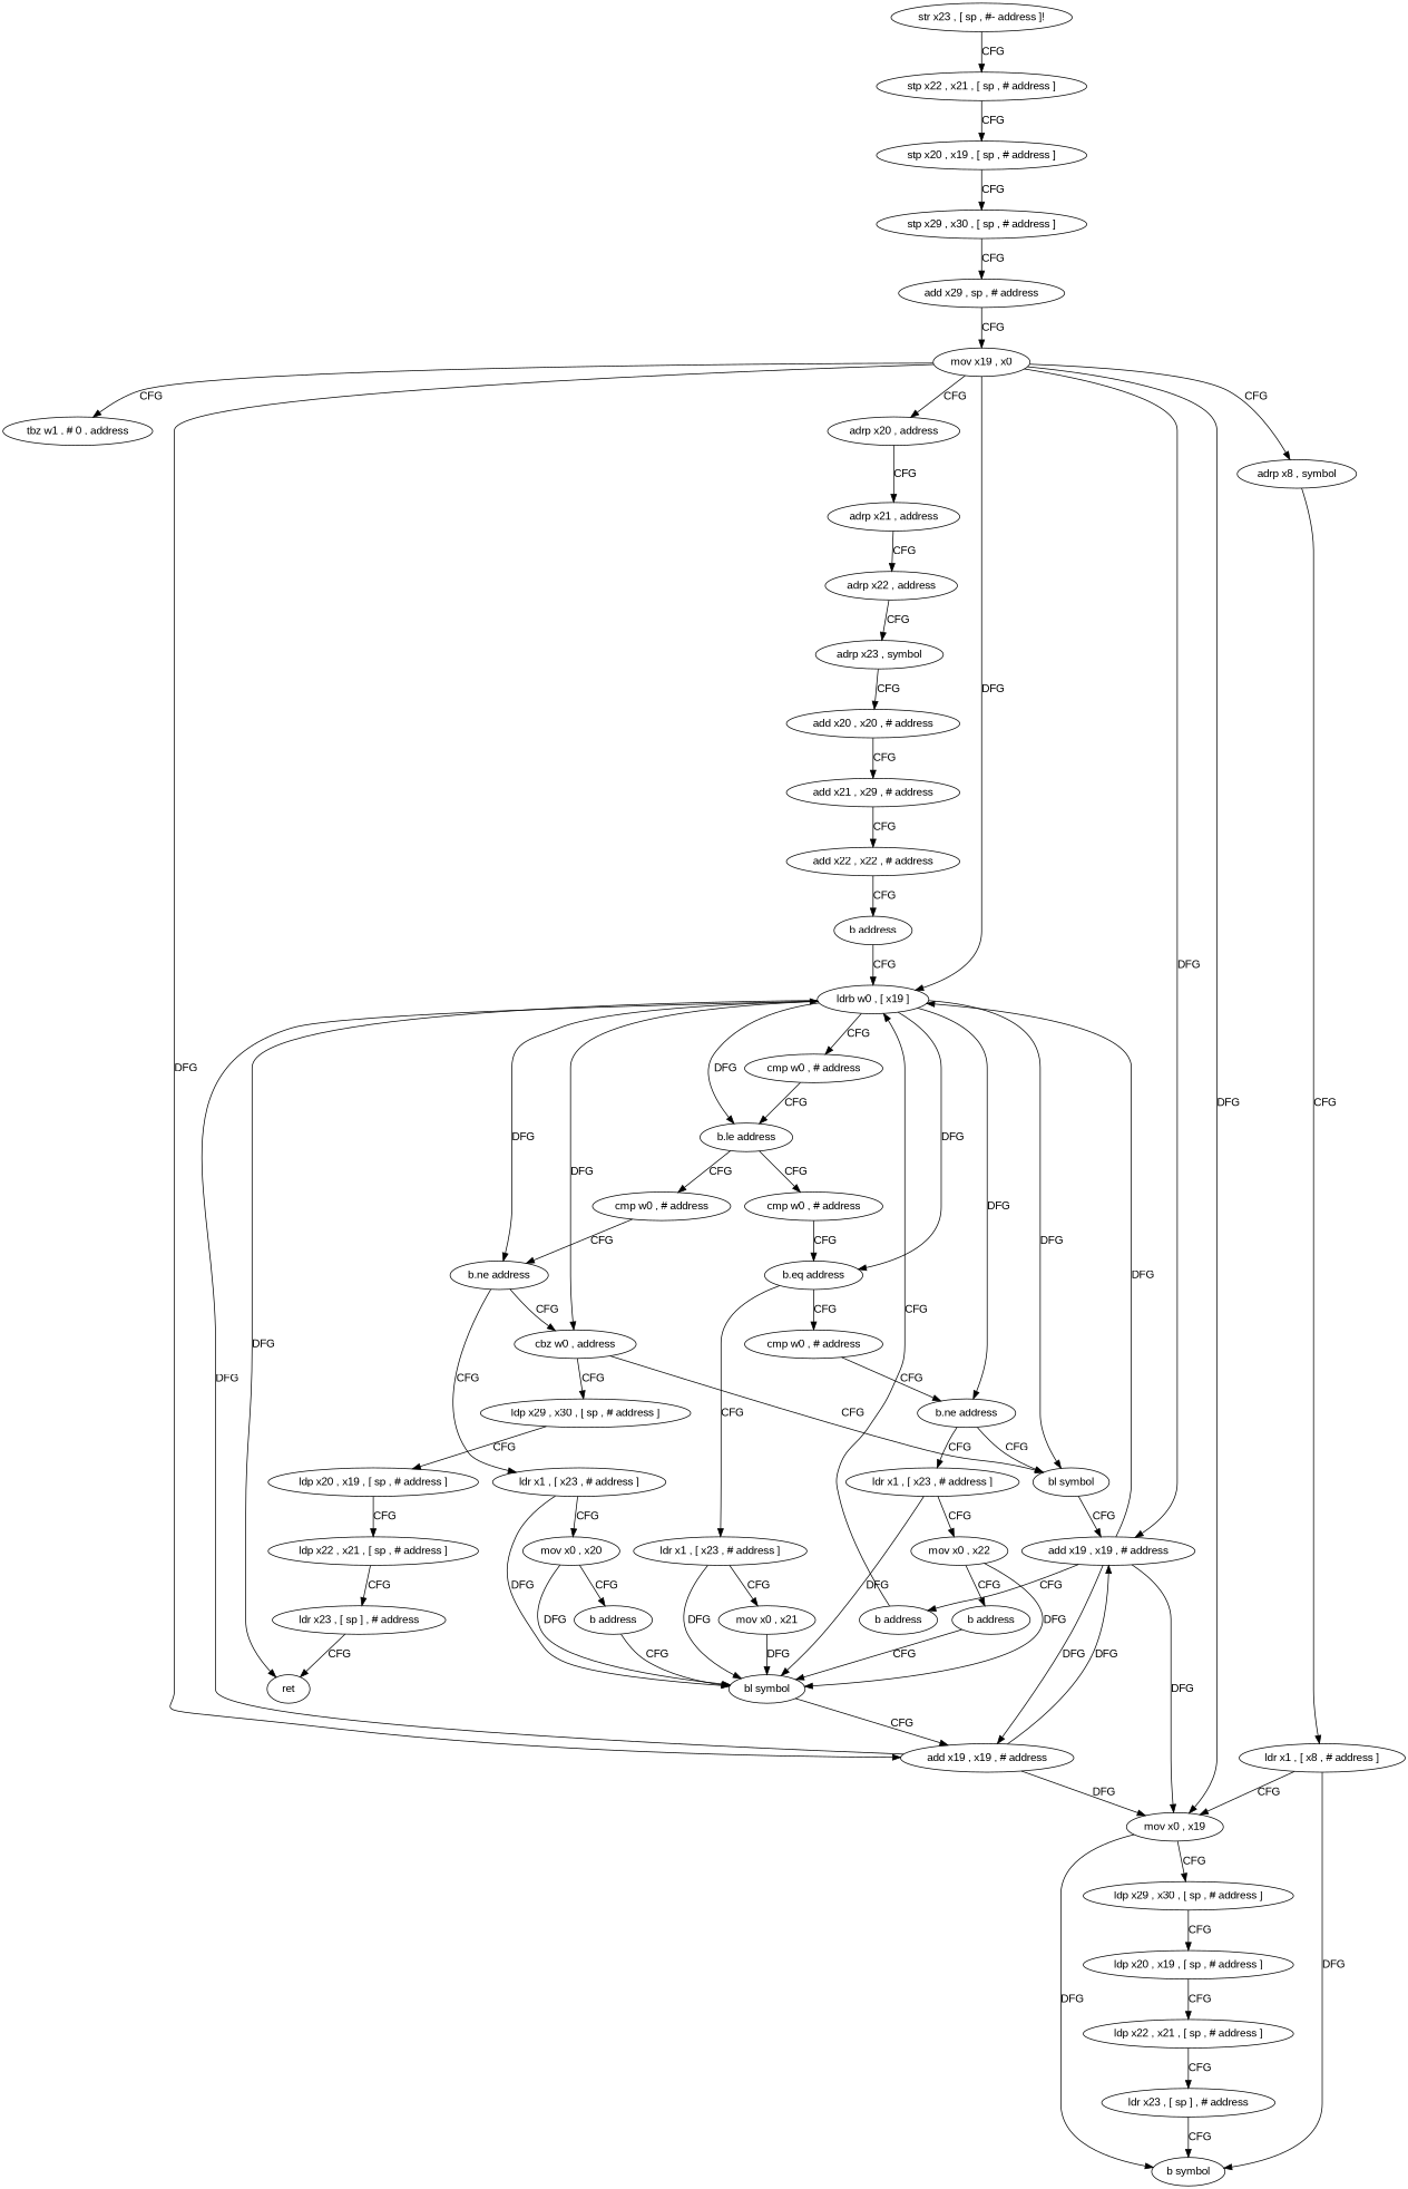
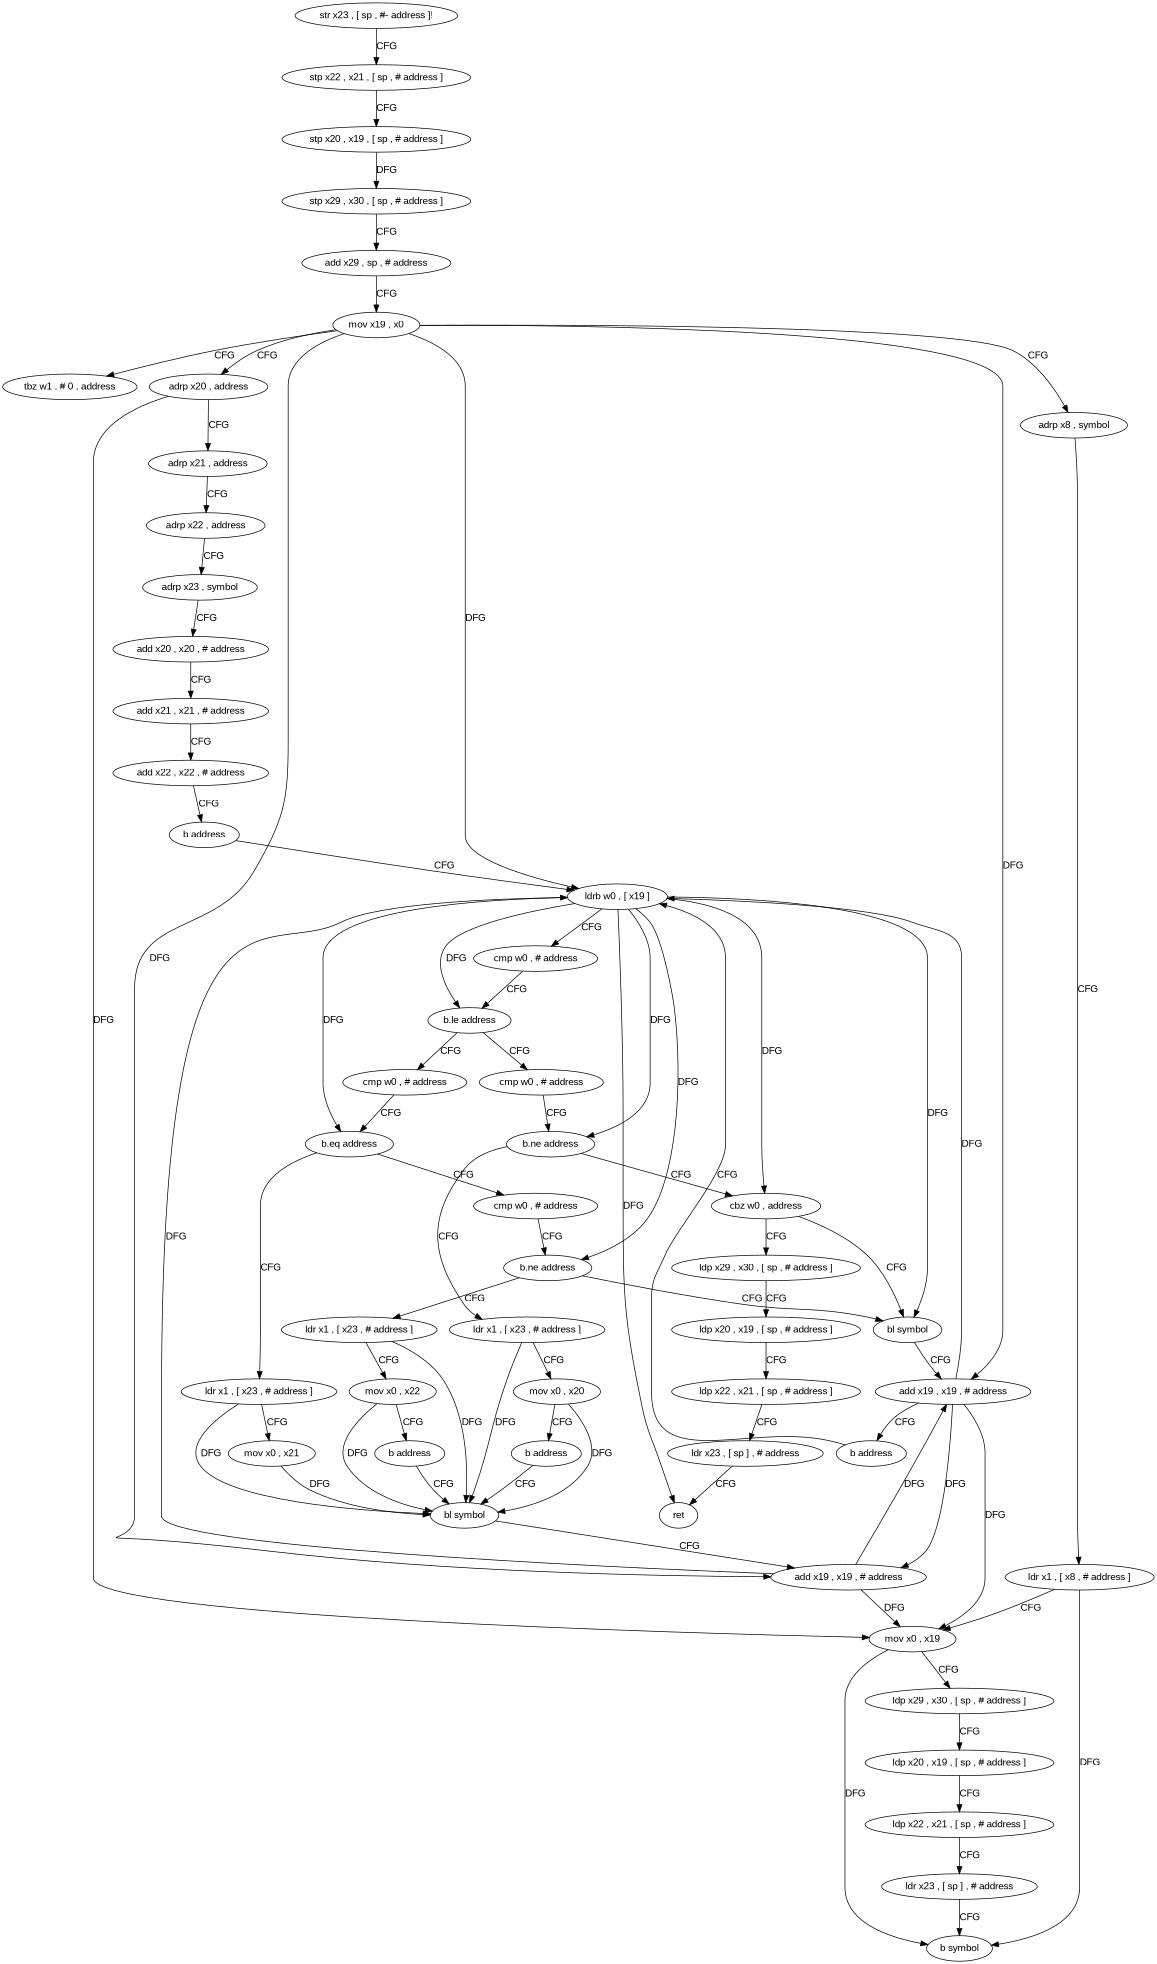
  digraph {
    fontname="Liberation Sans"
    node [fontname="Liberation Sans"]
    edge [fontname="Liberation Sans"]
    n1 [label="str x23 , [ sp , #- address ]!"]
    n2 [label="stp x22 , x21 , [ sp , # address ]"]
    n3 [label="stp x20 , x19 , [ sp , # address ]"]
    n4 [label="stp x29 , x30 , [ sp , # address ]"]
    n5 [label="add x29 , sp , # address"]
    n6 [label="mov x19 , x0"]
    n7 [label="tbz w1 , # 0 , address"]
    n8 [label="mov x0 , x19"]
    n9 [label="ldrb w0 , [ x19 ]"]
    n10 [label="add x19 , x19 , # address"]
    n11 [label="add x19 , x19 , # address"]
    n12 [label="adrp x8 , symbol"]
    n13 [label="adrp x20 , address"]
    n14 [label="b symbol"]
    n15 [label="ldp x29 , x30 , [ sp , # address ]"]
    n16 [label="cmp w0 , # address"]
    n17 [label="b.le address"]
    n18 [label="b.ne address"]
    n19 [label="cbz w0 , address"]
    n20 [label="b.eq address"]
    n21 [label="bl symbol"]
    n22 [label="b.ne address"]
    n23 [label=ret]
    n24 [label="b address"]
    n25 [label="ldr x1 , [ x8 , # address ]"]
    n26 [label="adrp x21 , address"]
    n27 [label="adrp x22 , address"]
    n28 [label="ldp x20 , x19 , [ sp , # address ]"]
    n29 [label="ldp x22 , x21 , [ sp , # address ]"]
    n30 [label="ldr x23 , [ sp ] , # address"]
    n31 [label="adrp x23 , symbol"]
    n32 [label="add x20 , x20 , # address"]
-   n33 [label="add x21 , x29 , # address"]
+   n33 [label="add x21 , x21 , # address"]
    n34 [label="add x22 , x22 , # address"]
    n35 [label="b address"]
    n36 [label="cmp w0 , # address"]
    n37 [label="cmp w0 , # address"]
    n38 [label="ldr x1 , [ x23 , # address ]"]
    n39 [label="ldp x29 , x30 , [ sp , # address ]"]
    n40 [label="ldr x1 , [ x23 , # address ]"]
    n41 [label="cmp w0 , # address"]
    n42 [label="ldr x1 , [ x23 , # address ]"]
    n43 [label="mov x0 , x20"]
    n44 [label="bl symbol"]
    n45 [label="ldp x20 , x19 , [ sp , # address ]"]
    n46 [label="b address"]
    n47 [label="mov x0 , x21"]
    n48 [label="ldp x22 , x21 , [ sp , # address ]"]
    n49 [label="mov x0 , x22"]
    n50 [label="b address"]
    n51 [label="ldr x23 , [ sp ] , # address"]
    n1 -> n2 [label=CFG]
    n2 -> n3 [label=CFG]
-   n3 -> n4 [label=CFG]
+   n3 -> n4 [label=DFG]
    n4 -> n5 [label=CFG]
    n5 -> n6 [label=CFG]
    n6 -> n7 [label=CFG]
-   n6 -> n8 [label=DFG]
+   n13 -> n8 [label=DFG]
    n6 -> n9 [label=DFG]
    n6 -> n10 [label=DFG]
    n6 -> n11 [label=DFG]
    n6 -> n12 [label=CFG]
    n6 -> n13 [label=CFG]
    n8 -> n14 [label=DFG]
    n8 -> n15 [label=CFG]
    n9 -> n16 [label=CFG]
    n9 -> n17 [label=DFG]
    n9 -> n18 [label=DFG]
    n9 -> n19 [label=DFG]
    n9 -> n20 [label=DFG]
    n9 -> n21 [label=DFG]
    n9 -> n22 [label=DFG]
    n9 -> n23 [label=DFG]
    n10 -> n8 [label=DFG]
    n10 -> n9 [label=DFG]
    n10 -> n11 [label=DFG]
    n10 -> n24 [label=CFG]
    n11 -> n8 [label=DFG]
    n11 -> n9 [label=DFG]
    n11 -> n10 [label=DFG]
    n12 -> n25 [label=CFG]
    n13 -> n26 [label=CFG]
    n15 -> n28 [label=CFG]
    n16 -> n17 [label=CFG]
    n17 -> n36 [label=CFG]
    n17 -> n37 [label=CFG]
    n18 -> n19 [label=CFG]
    n18 -> n38 [label=CFG]
    n19 -> n21 [label=CFG]
    n19 -> n39 [label=CFG]
    n20 -> n40 [label=CFG]
    n20 -> n41 [label=CFG]
    n21 -> n10 [label=CFG]
    n22 -> n21 [label=CFG]
    n22 -> n42 [label=CFG]
    n24 -> n9 [label=CFG]
    n25 -> n8 [label=CFG]
    n25 -> n14 [label=DFG]
    n26 -> n27 [label=CFG]
    n27 -> n31 [label=CFG]
    n28 -> n29 [label=CFG]
    n29 -> n30 [label=CFG]
    n30 -> n14 [label=CFG]
    n31 -> n32 [label=CFG]
    n32 -> n33 [label=CFG]
    n33 -> n34 [label=CFG]
    n34 -> n35 [label=CFG]
    n35 -> n9 [label=CFG]
    n36 -> n18 [label=CFG]
    n37 -> n20 [label=CFG]
    n38 -> n43 [label=CFG]
    n38 -> n44 [label=DFG]
    n39 -> n45 [label=CFG]
    n40 -> n44 [label=DFG]
    n40 -> n47 [label=CFG]
    n41 -> n22 [label=CFG]
    n42 -> n44 [label=DFG]
    n42 -> n49 [label=CFG]
    n43 -> n44 [label=DFG]
    n43 -> n46 [label=CFG]
    n44 -> n11 [label=CFG]
    n45 -> n48 [label=CFG]
    n46 -> n44 [label=CFG]
    n47 -> n44 [label=DFG]
    n48 -> n51 [label=CFG]
    n49 -> n44 [label=DFG]
    n49 -> n50 [label=CFG]
    n50 -> n44 [label=CFG]
    n51 -> n23 [label=CFG]
  }
